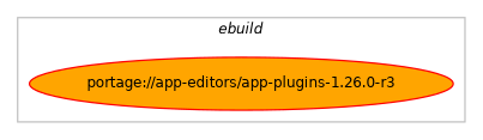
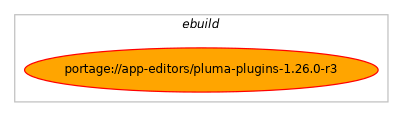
  digraph {
    compound=true
    concentrate=true
    fontname=Helvetica
    fontsize=10
    newrank=true
    rankdir=LR
    ranksep=1.5
-   n1 [color=red fontname=Helvetica fontsize=10 label="portage://app-editors/app-plugins-1.26.0-r3" width=4 style=filled fillcolor=orange]
+   n1 [color=red fontname=Helvetica fontsize=10 label="portage://app-editors/pluma-plugins-1.26.0-r3" width=4 style=filled fillcolor=orange]
    subgraph cluster_1 {
      color=gray
      label=<<i>ebuild</i>>
      n1
    }
    subgraph cluster_2 {
      color=gray
      label=<<i>dependencies</i>>
      subgraph cluster_3 {
        color=gray
        fillcolor="#eeeeee"
        label=<<i>compile</i>>
        style=filled
      }
      subgraph cluster_4 {
        color=gray
        fillcolor="#eeeeee"
        label=<<i>compile and run</i>>
        style=filled
      }
      subgraph cluster_5 {
        color=gray
        fillcolor="#eeeeee"
        label=<<i>run</i>>
        style=filled
      }
    }
    subgraph cluster_6 {
      color=gray
      label=<<i>candidates</i>>
      rank=same
    }
  }
